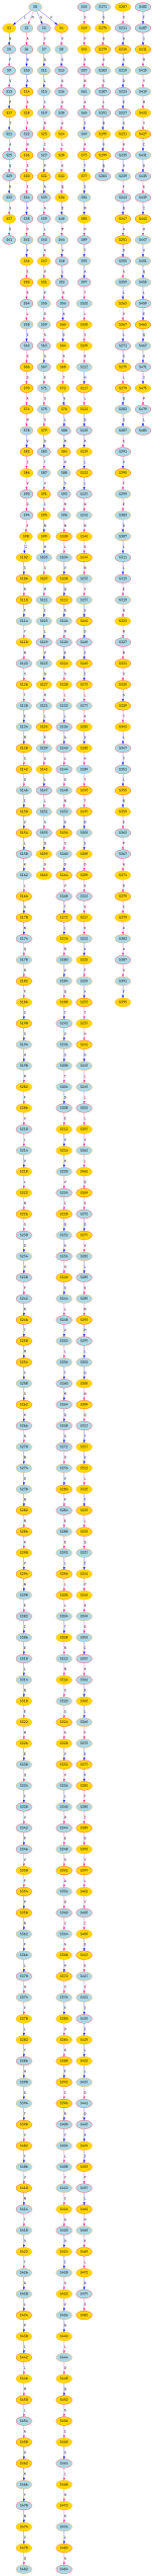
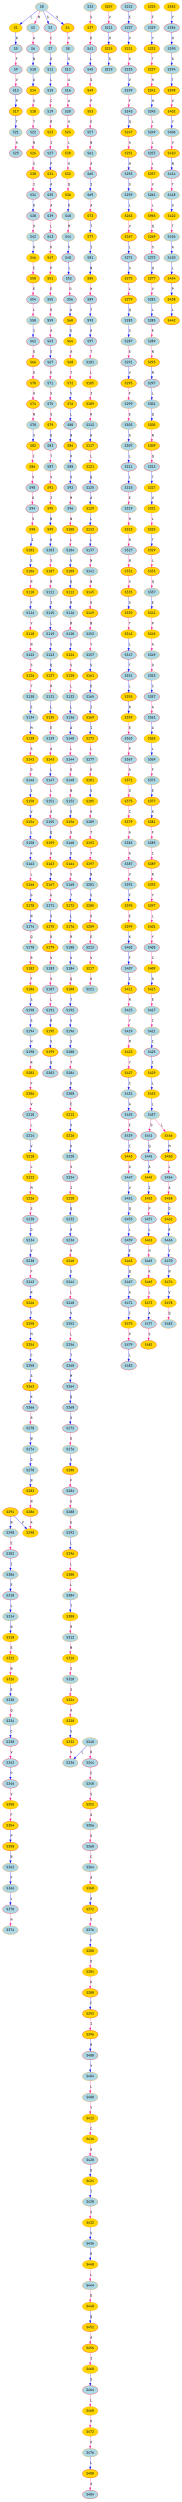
  strict digraph {
    fontname="JetBrains Mono"
    node [color=darkorange fillcolor=lightblue fontname="JetBrains Mono" style=filled]
    edge [color=deeppink fontname="JetBrains Mono"]
    S1 [fillcolor=gold]
    S0
    S2
    S3 [color=red]
    S4 [color=red fillcolor=gold]
    S5 [color=red]
    S6 [color=red]
    S7
    S8
    S9 [color=red]
    S10
    S11
    S12 [color=red]
    S13 [color=red]
    S14 [color=red fillcolor=gold]
    S15
    S16 [color=red]
    S17 [color=red fillcolor=gold]
    S18 [fillcolor=gold]
    S19
    S20 [color=red]
    S21
    S22 [color=red]
    S23 [fillcolor=gold]
    S24 [fillcolor=gold]
    S25 [color=red]
    S26 [color=red fillcolor=gold]
    S27 [color=red]
    S28 [fillcolor=gold]
-   S29 [color=red]
    S30 [color=red fillcolor=gold]
    S31 [color=red fillcolor=gold]
    S32 [fillcolor=gold]
    S33
    S34 [color=red]
    S35 [color=red]
    S36 [fillcolor=gold]
    S37 [fillcolor=gold]
    S38 [color=red]
    S39 [color=red]
    S40
    S41 [color=red]
    S42
    S43 [color=red]
    S44
    S45 [color=red]
    S46 [fillcolor=gold]
    S47 [fillcolor=gold]
    S48 [color=red]
    S49 [fillcolor=gold]
    S50 [color=red fillcolor=gold]
    S51 [fillcolor=gold]
    S52 [color=red]
    S53 [fillcolor=gold]
    S54 [color=red]
    S55
    S56 [color=red]
    S57 [color=red]
    S58
    S59
    S60 [color=red fillcolor=gold]
    S61
    S62 [color=red]
    S63 [color=red]
    S64 [fillcolor=gold]
    S65 [color=red]
    S66 [color=red fillcolor=gold]
    S67 [color=red]
    S68 [fillcolor=gold]
    S69
    S70 [color=red fillcolor=gold]
    S71
    S72 [fillcolor=gold]
    S73 [color=red fillcolor=gold]
    S74 [color=red fillcolor=gold]
    S75
    S76 [color=red fillcolor=gold]
    S77 [fillcolor=gold]
    S78
    S79 [fillcolor=gold]
    S80 [color=red]
    S81
    S82 [color=red fillcolor=gold]
    S83 [color=red]
    S84 [color=red fillcolor=gold]
    S85 [fillcolor=gold]
    S86 [fillcolor=gold]
    S87
    S88
    S89 [color=red]
    S90 [color=red]
    S91 [color=red fillcolor=gold]
    S92 [color=red]
    S93
    S94 [color=red]
    S95 [fillcolor=gold]
    S96
    S97 [color=red]
    S98 [fillcolor=gold]
    S99 [fillcolor=gold]
    S100 [color=red fillcolor=gold]
    S101
    S102 [fillcolor=gold]
    S103
    S104
    S105 [fillcolor=gold]
    S106 [color=red fillcolor=gold]
    S107 [fillcolor=gold]
    S108 [color=red fillcolor=gold]
    S109 [fillcolor=gold]
    S110 [color=red fillcolor=gold]
    S111
    S112 [color=red fillcolor=gold]
    S113
    S114
    S115
    S116
    S117 [color=red fillcolor=gold]
    S118 [fillcolor=gold]
    S119 [color=red]
    S120 [color=red]
    S121 [fillcolor=gold]
    S122 [color=red]
    S123
    S124 [fillcolor=gold]
    S125 [color=red]
    S126 [color=red fillcolor=gold]
    S127 [fillcolor=gold]
    S128 [fillcolor=gold]
    S129 [fillcolor=gold]
    S130
    S131
    S132
    S133 [color=red fillcolor=gold]
    S134
    S135 [color=red fillcolor=gold]
    S136 [color=red]
    S137 [color=red]
    S138 [color=red fillcolor=gold]
    S139
    S140 [color=red]
    S141
    S142 [color=red fillcolor=gold]
    S143 [fillcolor=gold]
    S144 [color=red]
    S145 [fillcolor=gold]
    S146
    S147 [color=red]
    S148
    S149 [color=red fillcolor=gold]
    S150 [color=red fillcolor=gold]
    S151
    S152
    S153
    S154 [color=red fillcolor=gold]
    S155 [color=red]
    S156 [color=red fillcolor=gold]
    S157
    S158 [color=red]
    S159 [fillcolor=gold]
    S160
    S161 [color=red fillcolor=gold]
    S162
    S163 [fillcolor=gold]
    S164 [color=red fillcolor=gold]
    S165 [color=red]
    S166 [color=red fillcolor=gold]
+   S167 [color=red fillcolor=gold]
    S168 [color=red]
    S169 [color=red fillcolor=gold]
    S170 [color=red fillcolor=gold]
    S171
    S172 [color=red fillcolor=gold]
    S173 [color=red fillcolor=gold]
    S174 [color=red]
    S175 [fillcolor=gold]
    S176 [fillcolor=gold]
    S177
    S178
    S179 [color=red fillcolor=gold]
    S180
    S181 [fillcolor=gold]
    S182 [color=red fillcolor=gold]
    S183
    S184
    S185 [fillcolor=gold]
    S186 [fillcolor=gold]
    S187 [color=red]
    S188 [fillcolor=gold]
    S189
-   S190 [color=red fillcolor=gold]
+   S190 [color=red]
    S191 [color=red]
    S192 [color=red]
    S193 [color=red fillcolor=gold]
    S194
    S195 [fillcolor=gold]
    S196
    S197 [color=red fillcolor=gold]
    S198
    S199 [color=red fillcolor=gold]
    S200
    S201
    S202 [fillcolor=gold]
    S203 [color=red]
    S204
    S205 [fillcolor=gold]
    S206 [fillcolor=gold]
    S208 [color=red]
    S209 [color=red fillcolor=gold]
    S210 [color=red]
    S207 [fillcolor=gold]
    S211 [color=red]
    S212 [fillcolor=gold]
    S213 [color=red]
    S214
    S215 [color=red fillcolor=gold]
    S216 [fillcolor=gold]
    S217 [fillcolor=gold]
    S218 [fillcolor=gold]
    S219
    S220
    S221
    S222 [fillcolor=gold]
    S223 [color=red]
    S224 [color=red]
    S225 [fillcolor=gold]
    S226 [color=red fillcolor=gold]
    S227 [color=red]
    S228 [color=red fillcolor=gold]
    S229
    S230 [color=red]
    S231 [fillcolor=gold]
    S232
    S233 [color=red fillcolor=gold]
    S234
    S235 [color=red]
    S236 [color=red]
    S237 [fillcolor=gold]
    S238 [color=red]
    S239
    S240 [color=red fillcolor=gold]
    S241 [color=red fillcolor=gold]
    S242 [color=red]
    S243 [color=red]
    S244
    S245
    S246 [color=red fillcolor=gold]
    S247 [color=red fillcolor=gold]
    S248 [color=red]
    S249
    S250 [color=red fillcolor=gold]
    S251 [color=red fillcolor=gold]
    S252
    S253 [color=red]
    S254 [color=red fillcolor=gold]
    S255 [color=red]
    S256
    S257 [fillcolor=gold]
    S258
    S259
    S260 [color=red]
    S261
    S262 [color=red fillcolor=gold]
    S263 [fillcolor=gold]
    S264 [color=red]
    n266 [fillcolor=gold label=S965]
    S266 [color=red]
    S267 [color=red fillcolor=gold]
    S268 [color=red]
    S269 [color=red fillcolor=gold]
    S270
    S271 [color=red]
    S272 [color=red]
    S273 [color=red]
    S274
    S275 [color=red fillcolor=gold]
    S276
    S277 [color=red fillcolor=gold]
    S278
    S279 [color=red fillcolor=gold]
    S280 [color=red fillcolor=gold]
    S281
    S282 [color=red fillcolor=gold]
    S283
    S284 [color=red]
    S285 [color=red]
    S286 [color=red fillcolor=gold]
    S287
    S288
    S289
    S290 [fillcolor=gold]
    S291 [color=red]
    S292
    S293 [color=red fillcolor=gold]
    S294 [color=red fillcolor=gold]
    S295 [color=red fillcolor=gold]
    S296 [color=red fillcolor=gold]
    S297 [color=red]
    S298
    S299
    S300 [color=red fillcolor=gold]
    S301
    S302 [color=red]
    S303
    S304
    S305 [fillcolor=gold]
    S306
    S307
    S308 [fillcolor=gold]
    S309 [color=red fillcolor=gold]
    S310 [color=red]
    S311 [color=red]
    S312
    S313 [color=red]
    S314
    S315 [color=red]
    S316 [fillcolor=gold]
    S317 [fillcolor=gold]
    S318 [fillcolor=gold]
    S319
    S320
    S321 [fillcolor=gold]
    S322 [fillcolor=gold]
    S323 [fillcolor=gold]
    S324 [color=red fillcolor=gold]
    S325 [fillcolor=gold]
    S326 [fillcolor=gold]
    S327 [color=red]
    S328 [fillcolor=gold]
    S329 [color=red fillcolor=gold]
    S330
    S331 [color=red fillcolor=gold]
    S332 [color=red fillcolor=gold]
    S333 [color=red fillcolor=gold]
    S334
    S335 [color=red fillcolor=gold]
    S336
    S337
    S338 [color=red]
    S339 [color=red fillcolor=gold]
    S340
    S341 [fillcolor=gold]
    S342 [color=red]
    S343 [fillcolor=gold]
    S344 [color=red]
    S345 [fillcolor=gold]
    S346 [color=red]
    S347 [color=red]
    S348
    S349
    S350 [fillcolor=gold]
    S351 [color=red]
    S352 [color=red fillcolor=gold]
    S353
    S354 [color=red fillcolor=gold]
    S355 [color=red fillcolor=gold]
    S356
    S357 [color=red]
    S358 [color=red fillcolor=gold]
    S359 [fillcolor=gold]
    S360 [color=red]
    S361 [color=red]
    S362
    S363 [color=red]
    S364
    S365 [fillcolor=gold]
    S366
    S367 [color=red]
    S368 [fillcolor=gold]
    S369
    S370 [color=red]
    S371 [fillcolor=gold]
    S372 [color=red fillcolor=gold]
    S373
    S374
    S375 [color=red fillcolor=gold]
    S376
    S377 [color=red fillcolor=gold]
-   S378 [fillcolor=gold]
    S379 [fillcolor=gold]
    S380 [fillcolor=gold]
    S381 [color=red fillcolor=gold]
    S382 [fillcolor=gold]
    S383
    S384 [fillcolor=gold]
    S385
    S386 [color=red]
    S387 [color=red]
    S388 [color=red fillcolor=gold]
    S389 [color=red fillcolor=gold]
    S390
    S391
    S392 [color=red fillcolor=gold]
    S393 [fillcolor=gold]
    S394
    S395 [fillcolor=gold]
    S396 [color=red fillcolor=gold]
    S397 [color=red fillcolor=gold]
    S398 [color=red fillcolor=gold]
+   S399 [fillcolor=gold]
    S400 [color=red]
    S401 [fillcolor=gold]
    S402 [color=red fillcolor=gold]
    S403 [color=red]
    S404
    S405 [color=red]
    S406
    S407 [color=red]
    S408
    S409 [fillcolor=gold]
    S410 [color=red fillcolor=gold]
    S411 [color=red fillcolor=gold]
-   S412
+   S412 [fillcolor=gold]
    S413 [color=red fillcolor=gold]
    S414 [color=red]
    S415
    S416 [fillcolor=gold]
    S417
    S418
    S419
    S420 [color=red]
    S421
    S422 [fillcolor=gold]
    S423 [fillcolor=gold]
    S424 [fillcolor=gold]
    S425 [color=red]
    S426
    S427 [color=red fillcolor=gold]
    S428
    S429 [fillcolor=gold]
    S430
    S431
    S432 [fillcolor=gold]
    S433 [fillcolor=gold]
    S434 [color=red fillcolor=gold]
    S435 [color=red]
    S436
    S437
    S438 [fillcolor=gold]
    S439 [color=red]
    S440 [fillcolor=gold]
    S441 [color=red]
    S442 [color=red fillcolor=gold]
    S443 [color=red fillcolor=gold]
    S444
    S445 [color=red]
    S446 [fillcolor=gold]
    S447
    S448 [fillcolor=gold]
    S449 [fillcolor=gold]
    S450 [color=red fillcolor=gold]
    S451
    S452 [color=red fillcolor=gold]
    S453 [color=red fillcolor=gold]
    S454 [color=red]
    S455
    S456 [color=red fillcolor=gold]
    S457 [color=red]
    S458 [color=red fillcolor=gold]
    S459 [color=red]
    S460 [fillcolor=gold]
    S461 [color=red fillcolor=gold]
    S462 [color=red fillcolor=gold]
    S463 [color=red fillcolor=gold]
    S464 [color=red]
    S465
    S466
    S467
    S468 [fillcolor=gold]
    S469 [color=red fillcolor=gold]
    S470 [color=red]
    S471 [color=red]
    S472 [fillcolor=gold]
    S473 [fillcolor=gold]
    S474 [fillcolor=gold]
    S475 [fillcolor=gold]
    S476
    S477 [color=red]
    S478 [fillcolor=gold]
    S479 [color=red]
    S480 [color=red fillcolor=gold]
    S481 [color=red fillcolor=gold]
    S482
    S483 [color=red]
    S484 [color=red]
    S1 -> S5 [color=blue label=R]
    S0 -> S1 [color=blue label=L]
    S0 -> S2 [label=M]
    S0 -> S3 [color=blue label=S]
    S0 -> S4 [color=blue label=V]
    S2 -> S6 [label=A]
    S3 -> S7 [label=C]
    S4 -> S8 [label=V]
    S5 -> S9 [label=F]
    S6 -> S10 [color=blue label=N]
    S7 -> S11 [color=blue label=G]
    S8 -> S12 [color=blue label=S]
    S9 -> S13 [label=V]
    S10 -> S14 [color=blue label=A]
    S11 -> S15 [color=blue label=L]
    S12 -> S16 [label=A]
    S13 -> S17 [color=blue label=P]
    S14 -> S18 [label=S]
    S15 -> S19 [label=C]
    S16 -> S20 [label=A]
    S17 -> S21 [color=blue label=T]
    S18 -> S22 [label=T]
    S19 -> S23 [label=R]
    S20 -> S24 [label=A]
    S21 -> S25 [label=A]
    S22 -> S26 [label=N]
    S23 -> S27 [label=I]
    S24 -> S28 [label=L]
-   S25 -> S29 [label=Q]
    S26 -> S30 [label=S]
    S27 -> S31 [color=blue label=P]
    S28 -> S32 [label=K]
-   S29 -> S33 [color=blue label=K]
    S30 -> S34 [label=I]
    S31 -> S35 [color=blue label=A]
    S32 -> S36 [label=Q]
    S33 -> S37 [label=S]
    S34 -> S38 [color=blue label=K]
    S35 -> S39 [label=A]
    S36 -> S40 [color=blue label=D]
    S37 -> S41 [label=D]
    S38 -> S42 [label=D]
    S39 -> S43 [label=L]
    S40 -> S44 [label=M]
+   S41 -> S45 [color=blue label=L]
    S42 -> S46 [color=blue label=K]
    S43 -> S47 [label=K]
    S44 -> S48 [color=blue label=V]
    S45 -> S49 [label=S]
    S46 -> S50 [label=E]
    S47 -> S51 [label=P]
    S48 -> S52 [color=blue label=L]
    S49 -> S53 [label=P]
    S50 -> S54 [label=E]
    S51 -> S55 [label=E]
    S52 -> S56 [label=D]
    S53 -> S57 [label=E]
    S54 -> S58 [label=L]
    S55 -> S59 [label=G]
    S56 -> S60 [color=blue label=A]
    S57 -> S61 [label=N]
    S58 -> S62 [color=blue label=I]
    S59 -> S63 [label=A]
    S60 -> S64 [color=blue label=G]
    S61 -> S65 [label=A]
    S62 -> S66 [label=G]
    S63 -> S67 [color=blue label=S]
    S64 -> S68 [label=A]
    S65 -> S69 [color=blue label=I]
    S66 -> S70 [label=D]
    S67 -> S71 [label=E]
    S68 -> S72 [label=T]
    S69 -> S73 [label=A]
    S70 -> S74 [label=K]
    S71 -> S75 [label=S]
    S72 -> S76 [color=blue label=V]
    S73 -> S77 [color=blue label=T]
    S74 -> S78 [label=N]
    S75 -> S79 [label=S]
    S76 -> S80 [color=blue label=L]
    S77 -> S81 [color=blue label=I]
    S78 -> S82 [color=blue label=V]
    S79 -> S83 [color=blue label=G]
    S80 -> S84 [color=blue label=N]
    S81 -> S85 [color=blue label=N]
    S82 -> S86 [label=I]
    S83 -> S87 [label=T]
    S84 -> S88 [color=blue label=H]
    S85 -> S89 [label=H]
    S86 -> S90 [label=V]
    S87 -> S91 [label=V]
    S88 -> S92 [color=blue label=S]
    S89 -> S93 [color=blue label=T]
    S90 -> S94 [label=D]
    S91 -> S95 [label=I]
    S92 -> S96 [label=M]
    S93 -> S97 [color=blue label=A]
    S94 -> S98 [label=S]
    S95 -> S99 [color=blue label=N]
    S96 -> S100 [label=N]
    S97 -> S101 [label=T]
    S98 -> S102 [color=blue label=I]
    S99 -> S103 [color=blue label=H]
    S100 -> S104 [label=L]
    S101 -> S105 [label=L]
    S102 -> S106 [color=blue label=S]
    S103 -> S107 [label=S]
    S104 -> S108 [color=blue label=V]
    S105 -> S109 [label=I]
    S106 -> S110 [label=R]
    S107 -> S111 [label=M]
    S108 -> S112 [color=blue label=Q]
    S109 -> S113 [label=R]
    S110 -> S114 [color=blue label=F]
    S111 -> S115 [color=blue label=I]
    S112 -> S116 [color=blue label=R]
    S113 -> S117 [color=blue label=H]
    S114 -> S118 [label=Y]
    S115 -> S119 [color=blue label=L]
    S116 -> S120 [label=M]
    S117 -> S121 [label=L]
    S118 -> S122 [label=N]
    S119 -> S123 [color=blue label=V]
    S120 -> S124 [color=blue label=E]
    S121 -> S125 [color=blue label=Q]
    S122 -> S126 [label=S]
    S123 -> S127 [color=blue label=Q]
    S124 -> S128 [label=S]
    S125 -> S129 [color=blue label=A]
    S126 -> S130 [label=T]
    S127 -> S131 [label=R]
    S128 -> S132 [label=L]
    S129 -> S133 [color=blue label=L]
    S130 -> S134 [color=blue label=E]
    S131 -> S135 [color=blue label=L]
    S132 -> S136 [color=blue label=L]
    S133 -> S137 [color=blue label=L]
    S134 -> S138 [color=blue label=M]
    S135 -> S139 [label=E]
    S136 -> S140 [color=blue label=A]
    S137 -> S141 [label=N]
    S138 -> S142 [label=S]
    S139 -> S143 [label=A]
    S140 -> S144 [label=L]
    S141 -> S145 [label=N]
    S142 -> S146 [label=D]
    S143 -> S147 [color=blue label=L]
    S144 -> S148 [label=G]
    S145 -> S149 [label=G]
    S146 -> S150 [color=blue label=I]
    S147 -> S151 [label=L]
    S148 -> S152 [label=N]
    S149 -> S153 [label=N]
    S150 -> S154 [color=blue label=V]
    S151 -> S155 [label=A]
    S152 -> S156 [color=blue label=G]
    S153 -> S157 [label=Y]
    S154 -> S158 [color=blue label=L]
    S155 -> S159 [color=blue label=Q]
    S156 -> S160 [label=S]
    S157 -> S161 [color=blue label=S]
    S158 -> S162 [color=blue label=K]
    S159 -> S163 [label=G]
    S160 -> S164 [color=blue label=D]
    S161 -> S165 [color=blue label=D]
    S162 -> S166 [label=L]
+   S163 -> S167 [color=blue label=N]
    S164 -> S168 [label=V]
    S165 -> S169 [color=blue label=I]
    S166 -> S170 [color=blue label=G]
+   S167 -> S171 [label=G]
    S168 -> S172 [color=blue label=T]
    S169 -> S173 [color=blue label=I]
    S170 -> S174 [color=blue label=N]
    S171 -> S175 [color=blue label=S]
    S172 -> S176 [color=blue label=L]
    S173 -> S177 [label=L]
    S174 -> S178 [label=Q]
    S175 -> S179 [label=D]
    S176 -> S180 [label=R]
    S177 -> S181 [label=K]
    S178 -> S182 [label=R]
    S179 -> S183 [label=V]
    S180 -> S184 [color=blue label=V]
    S181 -> S185 [color=blue label=V]
    S182 -> S186 [label=F]
    S183 -> S187 [label=S]
    S184 -> S188 [label=Q]
    S185 -> S189 [label=H]
    S186 -> S190 [color=blue label=S]
    S187 -> S191 [label=L]
    S188 -> S192 [color=blue label=T]
    S189 -> S193 [label=T]
    S190 -> S194 [color=blue label=S]
    S191 -> S195 [color=blue label=R]
    S192 -> S196 [color=blue label=V]
    S193 -> S197 [label=T]
    S194 -> S198 [color=blue label=H]
    S195 -> S199 [color=blue label=V]
    S196 -> S200 [color=blue label=S]
    S197 -> S201 [color=blue label=N]
    S198 -> S202 [label=R]
    S199 -> S203 [color=blue label=Q]
    S200 -> S204 [label=T]
    S201 -> S205 [color=blue label=S]
    S202 -> S206 [label=F]
    S204 -> S208 [color=blue label=D]
    S205 -> S209 [label=D]
    S206 -> S210 [label=V]
    S208 -> S212 [label=E]
    S209 -> S213 [label=E]
    S210 -> S214 [label=L]
    S207 -> S211 [label=V]
    S211 -> S215 [color=blue label=H]
    S212 -> S216 [color=blue label=V]
    S213 -> S217 [label=V]
    S214 -> S218 [color=blue label=V]
    S215 -> S219 [color=blue label=S]
    S216 -> S220 [color=blue label=K]
    S217 -> S221 [label=K]
    S218 -> S222 [label=L]
-   S219 -> S223 [color=blue label=D]
    S220 -> S224 [label=V]
-   S221 -> S225 [color=blue label=V]
    S222 -> S226 [label=M]
    S223 -> S227 [color=blue label=E]
    S224 -> S228 [label=I]
    S225 -> S229 [label=F]
    S226 -> S230 [label=S]
    S227 -> S231 [color=blue label=V]
    S228 -> S232 [color=blue label=Q]
    S229 -> S233 [color=blue label=Y]
    S230 -> S234 [color=blue label=D]
    S231 -> S235 [label=K]
    S232 -> S236 [color=blue label=A]
    S233 -> S237 [label=T]
    S234 -> S238 [color=blue label=V]
    S235 -> S239 [color=blue label=V]
    S236 -> S240 [label=H]
    S237 -> S241 [label=H]
    S238 -> S242 [label=F]
    S239 -> S243 [label=F]
    S240 -> S244 [color=blue label=S]
    S241 -> S245 [color=blue label=H]
    S242 -> S246 [color=blue label=R]
    S243 -> S247 [color=blue label=Q]
    S244 -> S248 [label=L]
    S245 -> S249 [label=L]
    S246 -> S250 [color=blue label=T]
    S247 -> S251 [label=A]
    S248 -> S252 [color=blue label=V]
    S249 -> S253 [label=L]
    S250 -> S254 [color=blue label=M]
    S251 -> S255 [color=blue label=H]
    S252 -> S256 [label=L]
    S253 -> S257 [label=L]
    S254 -> S258 [color=blue label=C]
-   S255 -> S259 [label=S]
+   S255 -> S259 [color=blue label=S]
    S256 -> S260 [color=blue label=T]
    S257 -> S261 [label=V]
    S258 -> S262 [color=blue label=S]
    S259 -> S263 [color=blue label=L]
    S260 -> S264 [color=blue label=M]
    S261 -> n266 [label=L]
    S262 -> S266 [color=blue label=K]
    S263 -> S267 [label=V]
    S264 -> S268 [color=blue label=Q]
    n266 -> S269 [label=Q]
    S266 -> S270 [label=R]
    S267 -> S271 [color=blue label=L]
    S268 -> S272 [color=blue label=S]
    S269 -> S273 [label=S]
    S270 -> S274 [color=blue label=W]
    S271 -> S275 [color=blue label=S]
    S272 -> S276 [label=D]
    S273 -> S277 [color=blue label=Q]
    S274 -> S278 [color=blue label=D]
    S275 -> S279 [label=L]
    S276 -> S280 [color=blue label=V]
    S277 -> S281 [label=V]
    S278 -> S282 [color=blue label=N]
    S279 -> S283 [color=blue label=Q]
    S280 -> S284 [label=F]
    S281 -> S285 [color=blue label=L]
    S282 -> S286 [label=N]
    S283 -> S287 [color=blue label=S]
    S284 -> S288 [label=E]
    S285 -> S289 [label=E]
    S286 -> S290 [label=K]
    S287 -> S291 [label=E]
    S288 -> S292 [label=E]
    S289 -> S293 [label=N]
-   S290 -> S294 [color=blue label=V]
+   S294 -> S290 [color=blue label=V]
    S291 -> S295 [color=blue label=V]
    S292 -> S296 [color=blue label=L]
    S293 -> S297 [color=blue label=M]
    S294 -> S298 [color=blue label=N]
    S295 -> S299 [label=F]
    S296 -> S300 [label=L]
    S297 -> S301 [color=blue label=L]
    S298 -> S302 [label=E]
    S299 -> S303 [label=E]
    S300 -> S304 [label=L]
    S301 -> S305 [color=blue label=Q]
    S302 -> S306 [color=blue label=I]
    S303 -> S307 [color=blue label=G]
    S304 -> S308 [color=blue label=T]
    S305 -> S309 [label=N]
    S306 -> S310 [color=blue label=E]
    S307 -> S311 [color=blue label=L]
    S308 -> S312 [label=R]
    S309 -> S313 [label=Q]
    S310 -> S314 [color=blue label=L]
    S311 -> S315 [color=blue label=L]
    S312 -> S316 [label=N]
    S313 -> S317 [color=blue label=T]
    S314 -> S318 [color=blue label=N]
    S315 -> S319 [label=E]
    S316 -> S320 [label=S]
    S317 -> S321 [color=blue label=V]
    S318 -> S322 [label=E]
    S319 -> S323 [label=H]
    S320 -> S324 [label=S]
    S321 -> S325 [label=L]
    S322 -> S326 [label=N]
    S323 -> S327 [label=R]
    S324 -> S328 [label=A]
    S325 -> S329 [color=blue label=T]
    S326 -> S330 [color=blue label=E]
    S327 -> S331 [label=N]
    S328 -> S332 [color=blue label=V]
    S329 -> S333 [label=L]
    S330 -> S334 [label=Q]
    S331 -> S335 [label=S]
    S332 -> S336 [label=V]
    S333 -> S337 [label=Q]
    S334 -> S338 [color=blue label=C]
    S335 -> S339 [color=blue label=S]
-   S336 -> S340 [color=blue label=L]
+   S340 -> S336 [color=blue label=L]
    S337 -> S341 [color=blue label=E]
    S338 -> S342 [label=V]
    S339 -> S343 [label=T]
    S340 -> S344 [label=R]
    S341 -> S345 [label=P]
    S342 -> S346 [color=blue label=P]
    S343 -> S347 [color=blue label=L]
    S344 -> S348 [label=E]
    S345 -> S349 [label=A]
    S346 -> S350 [label=V]
    S347 -> S351 [color=blue label=T]
    S348 -> S352 [label=S]
    S349 -> S353 [label=D]
    S350 -> S354 [label=F]
    S351 -> S355 [color=blue label=L]
    S352 -> S356 [label=A]
    S353 -> S357 [color=blue label=C]
    S354 -> S358 [color=blue label=P]
    S355 -> S359 [color=blue label=R]
    S356 -> S360 [label=D]
    S357 -> S361 [label=A]
    S358 -> S362 [color=blue label=R]
    S359 -> S363 [label=E]
    S360 -> S364 [label=C]
    S361 -> S365 [color=blue label=A]
    S362 -> S366 [color=blue label=F]
    S363 -> S367 [label=P]
    S364 -> S368 [label=A]
    S365 -> S369 [color=blue label=L]
    S366 -> S370 [color=blue label=L]
    S367 -> S371 [label=A]
    S368 -> S372 [color=blue label=A]
    S369 -> S373 [label=F]
    S370 -> S374 [label=H]
    S371 -> S375 [label=D]
    S372 -> S376 [label=V]
    S373 -> S377 [color=blue label=E]
-   S374 -> S378 [label=F]
    S375 -> S379 [label=C]
    S376 -> S380 [color=blue label=F]
    S377 -> S381 [color=blue label=K]
-   S378 -> S382 [color=blue label=L]
    S379 -> S383 [label=A]
    S380 -> S384 [label=D]
    S381 -> S385 [label=F]
    S382 -> S386 [color=blue label=Y]
    S383 -> S387 [label=A]
    S384 -> S388 [label=K]
    S385 -> S389 [label=I]
    S386 -> S390 [color=blue label=H]
    S387 -> S391 [label=V]
    S388 -> S392 [color=blue label=F]
    S389 -> S393 [label=R]
    S390 -> S394 [color=blue label=G]
    S391 -> S395 [color=blue label=F]
    S392 -> S396 [label=I]
    S393 -> S397 [label=Y]
    S394 -> S398 [color=blue label=T]
+   S395 -> S399 [label=E]
    S396 -> S400 [color=blue label=R]
    S397 -> S401 [label=L]
    S398 -> S402 [label=V]
+   S399 -> S403 [color=blue label=K]
    S400 -> S404 [color=blue label=Y]
    S401 -> S405 [label=Y]
    S402 -> S406 [color=blue label=Y]
    S403 -> S407 [color=blue label=F]
    S404 -> S408 [label=L]
    S405 -> S409 [label=C]
    S406 -> S410 [label=V]
    S407 -> S411 [color=blue label=I]
    S408 -> S412 [label=Y]
    S409 -> S413 [color=blue label=G]
    S410 -> S414 [color=blue label=N]
    S411 -> S415 [label=R]
    S412 -> S416 [label=C]
    S413 -> S417 [label=E]
    S414 -> S418 [label=T]
    S415 -> S419 [label=Y]
    S416 -> S420 [label=G]
    S417 -> S421 [label=I]
    S418 -> S422 [color=blue label=S]
    S419 -> S423 [label=M]
    S420 -> S424 [color=blue label=D]
    S421 -> S425 [color=blue label=I]
    S422 -> S426 [label=T]
    S423 -> S427 [label=Y]
    S424 -> S428 [color=blue label=I]
    S425 -> S429 [color=blue label=I]
    S426 -> S430 [color=blue label=A]
    S427 -> S431 [color=blue label=C]
    S428 -> S432 [label=S]
    S429 -> S433 [color=blue label=L]
    S430 -> S434 [color=blue label=L]
    S431 -> S435 [color=blue label=G]
    S432 -> S436 [color=blue label=V]
    S433 -> S437 [color=blue label=L]
    S434 -> S438 [color=blue label=P]
    S435 -> S439 [label=E]
    S436 -> S440 [color=blue label=R]
    S437 -> S441 [label=D]
    S438 -> S442 [color=blue label=L]
    S439 -> S443 [color=blue label=I]
    S440 -> S444 [label=L]
    S441 -> S445 [color=blue label=Q]
-   S442 -> S446 [label=L]
+   S437 -> S446 [label=L]
    S443 -> S447 [label=A]
    S444 -> S448 [label=D]
    S445 -> S449 [color=blue label=A]
-   S446 -> S450 [label=M]
+   S446 -> S450 [color=blue label=M]
    S447 -> S451 [color=blue label=V]
    S448 -> S452 [color=blue label=Q]
    S449 -> S453 [color=blue label=I]
    S450 -> S454 [label=L]
    S451 -> S455 [color=blue label=Q]
    S452 -> S456 [label=A]
    S453 -> S457 [label=P]
    S454 -> S458 [label=A]
    S455 -> S459 [color=blue label=L]
    S456 -> S460 [label=I]
    S457 -> S461 [color=blue label=L]
    S458 -> S462 [color=blue label=D]
    S459 -> S463 [color=blue label=E]
    S460 -> S464 [color=blue label=S]
    S461 -> S465 [label=H]
    S462 -> S466 [color=blue label=K]
    S463 -> S467 [color=blue label=Q]
    S464 -> S468 [label=L]
    S465 -> S469 [label=K]
    S466 -> S470 [color=blue label=Y]
    S467 -> S471 [color=blue label=A]
    S468 -> S472 [label=H]
    S469 -> S473 [label=L]
    S470 -> S474 [color=blue label=N]
    S471 -> S475 [color=blue label=I]
    S472 -> S476 [label=K]
    S473 -> S477 [color=blue label=A]
    S474 -> S478 [color=blue label=V]
    S475 -> S479 [label=P]
    S476 -> S480 [color=blue label=L]
    S477 -> S481 [label=S]
    S478 -> S482 [label=Q]
    S479 -> S483 [color=blue label=L]
    S480 -> S484 [label=A]
  }
